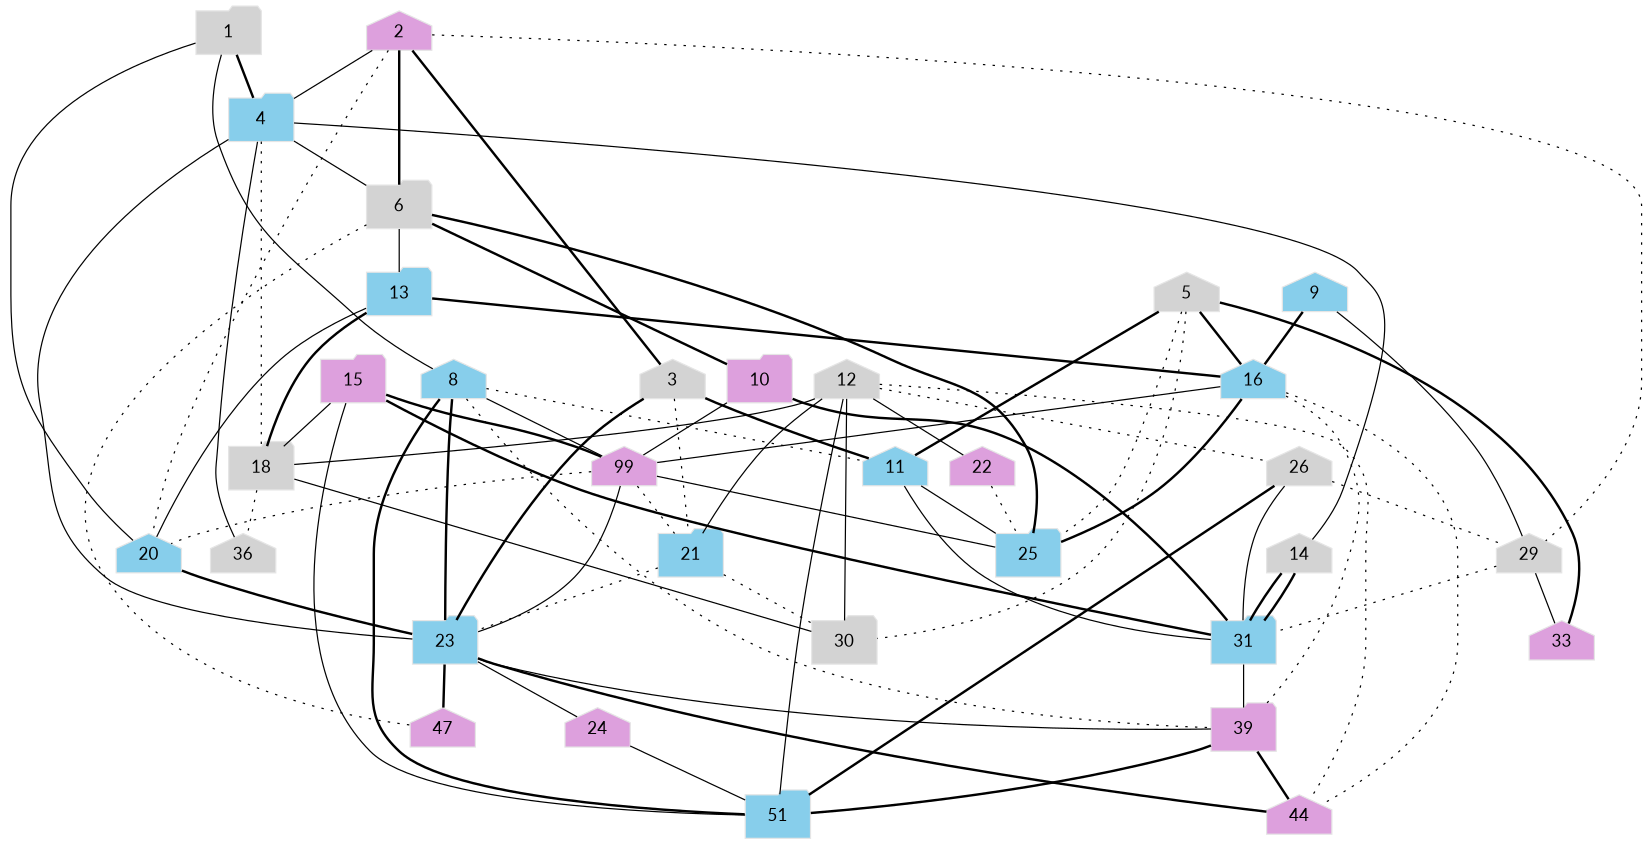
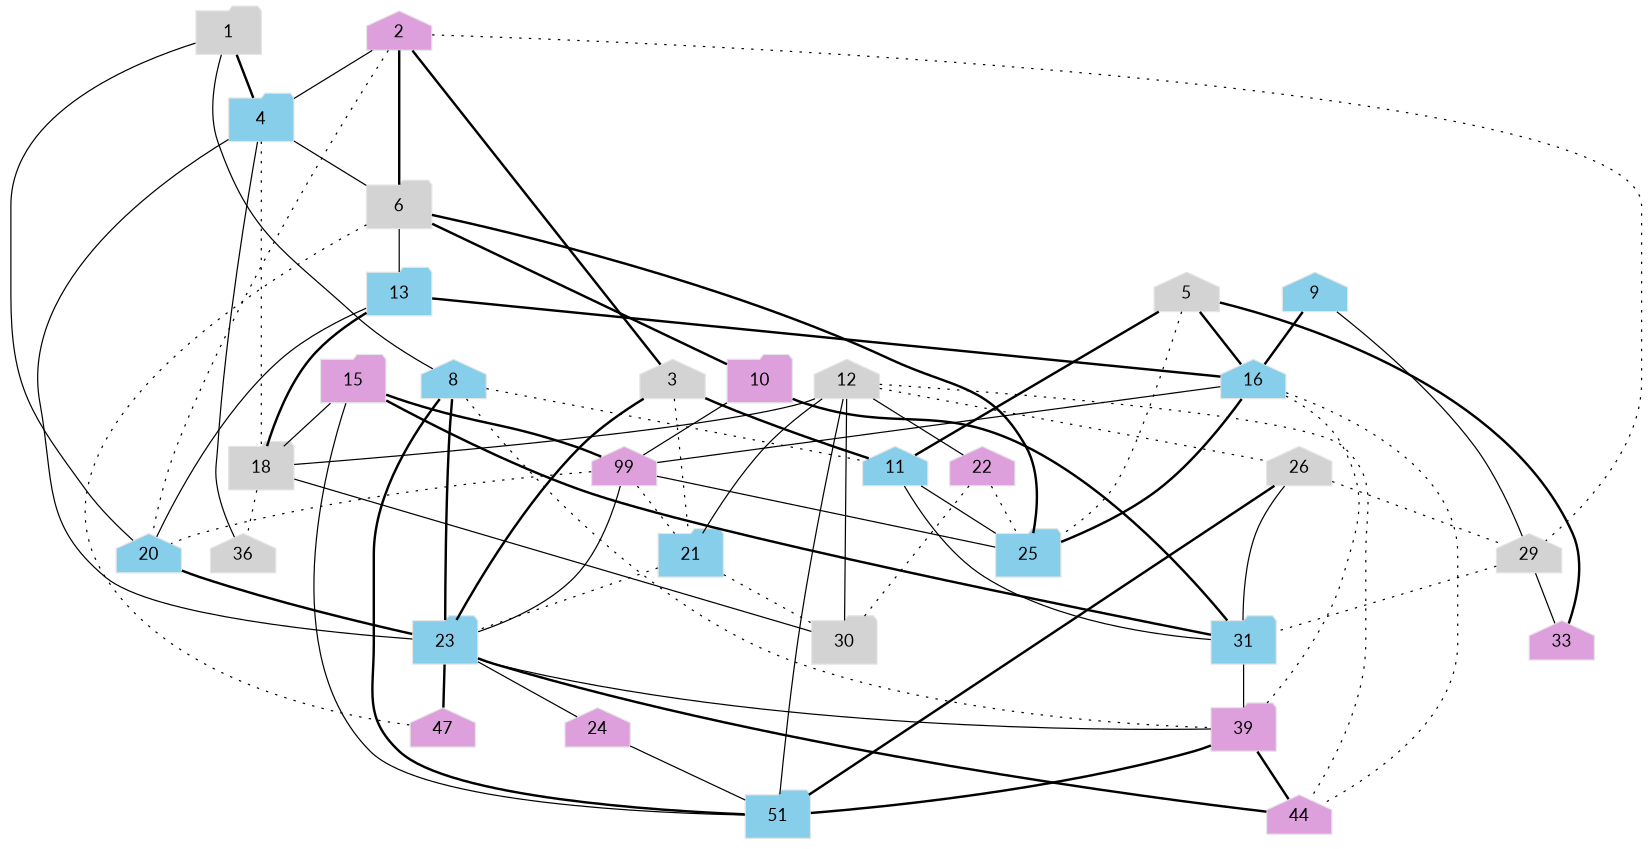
  graph {
    fontname=Lato
    node [color=gray90 fillcolor=skyblue fontname=Lato shape=house style=filled]
    edge [fontname=Lato style=solid]
    4 [shape=folder super="+50"]
    6 [fillcolor=lightgrey shape=folder super="+32"]
    23 [shape=folder super="+45"]
-   14 [fillcolor=lightgrey]
    18 [fillcolor=lightgrey shape=folder super="+37"]
    36 [fillcolor=lightgrey]
    1 [fillcolor=lightgrey shape=folder]
    8 [super="+41"]
    20 [super="+53"]
    11 [super="+38"]
    n11 [fillcolor=plum label=99 super="+35"]
    39 [fillcolor=plum shape=folder super="+43"]
    51 [shape=folder super="+52"]
    2 [fillcolor=plum super="+17"]
    3 [fillcolor=lightgrey]
    29 [fillcolor=lightgrey super="+54"]
    21 [shape=folder super="+34"]
    25 [shape=folder super="+40"]
    10 [fillcolor=plum shape=folder super="+42"]
    13 [shape=folder]
    47 [fillcolor=plum]
    33 [fillcolor=plum]
    31 [shape=folder super="+46"]
    30 [fillcolor=lightgrey shape=folder]
    44 [fillcolor=plum]
    24 [fillcolor=plum]
    5 [fillcolor=lightgrey super="+7"]
    16 [super="+27"]
    9
    12 [fillcolor=lightgrey super="+28"]
    22 [fillcolor=plum]
    26 [fillcolor=lightgrey super="+48"]
    15 [fillcolor=plum shape=folder super="+49"]
    4 -- 6
    4 -- 23
-   4 -- 14
    4 -- 18 [style=dotted]
    4 -- 36
    6 -- 25 [style=bold]
    6 -- 10 [style=bold]
    6 -- 13
    6 -- 47 [style=dotted]
    23 -- 39
    23 -- 47 [style=bold]
    23 -- 44 [style=bold]
    23 -- 24
-   14 -- 31 [style=bold]
-   14 -- 31 [style=bold]
    18 -- 36 [style=dotted]
    18 -- 30
    1 -- 4 [style=bold weight=2]
    1 -- 8
    1 -- 20
    8 -- 23 [style=bold]
    8 -- 11 [style=dotted]
-   8 -- n11
    8 -- 39 [style=dotted]
    8 -- 51 [style=bold]
    20 -- 23 [style=bold]
    11 -- 25
    11 -- 31
    n11 -- 23
    n11 -- 20 [style=dotted]
    n11 -- 21 [style=dotted]
    n11 -- 25
    39 -- 51 [style=bold weight=2]
    39 -- 44 [style=bold]
    2 -- 4
    2 -- 6 [style=bold weight=2]
    2 -- 20 [style=dotted]
    2 -- 3 [style=bold]
    2 -- 29 [style=dotted]
    3 -- 23 [style=bold]
    3 -- 11 [style=bold]
    3 -- 21 [style=dotted]
    29 -- 33
    29 -- 31 [style=dotted]
    21 -- 23 [style=dotted]
    21 -- 30 [style=dotted]
    10 -- n11
    10 -- 31 [style=bold]
    13 -- 18 [style=bold]
    13 -- 20
    13 -- 16 [style=bold]
    31 -- 39
    24 -- 51
    5 -- 11 [style=bold]
    5 -- 25 [style=dotted]
    5 -- 33 [style=bold]
-   5 -- 30 [style=dotted]
+   22 -- 30 [style=dotted]
    5 -- 16 [style=bold]
    16 -- n11
    16 -- 39 [style=dotted]
    16 -- 25 [style=bold]
    16 -- 44 [style=dotted]
    9 -- 29
    9 -- 16 [style=bold]
    12 -- 18
    12 -- 51
    12 -- 21
    12 -- 30
    12 -- 44 [style=dotted]
    12 -- 22
    12 -- 26 [style=dotted]
    22 -- 25 [style=dotted]
    26 -- 51 [style=bold]
    26 -- 29 [style=dotted]
    26 -- 31
    15 -- 18 [weight=2]
    15 -- n11 [style=bold]
    15 -- 51
    15 -- 31 [style=bold]
  }
